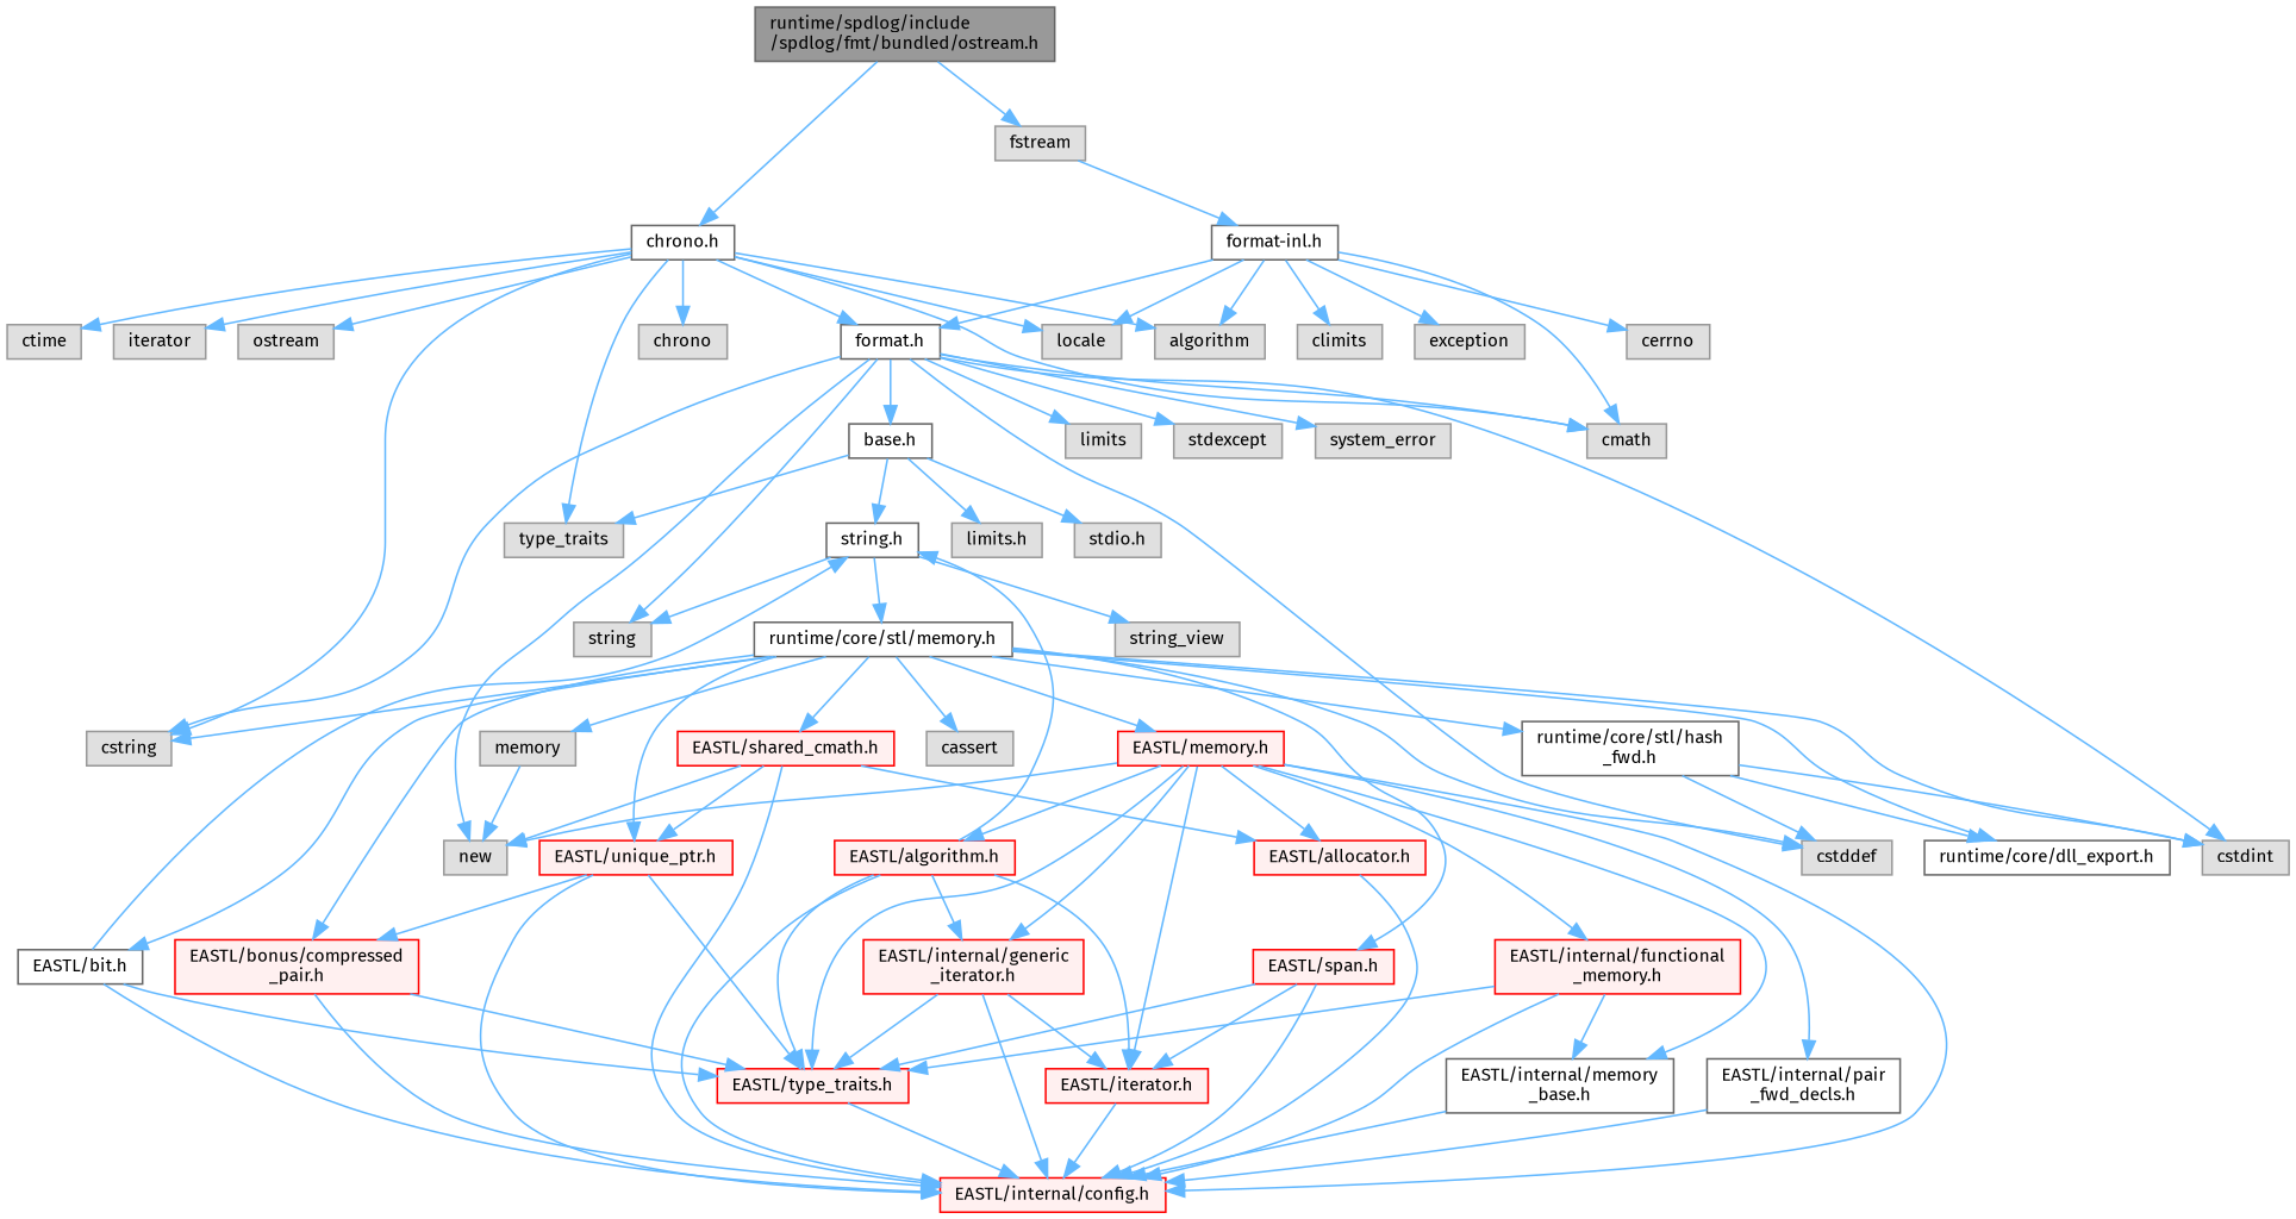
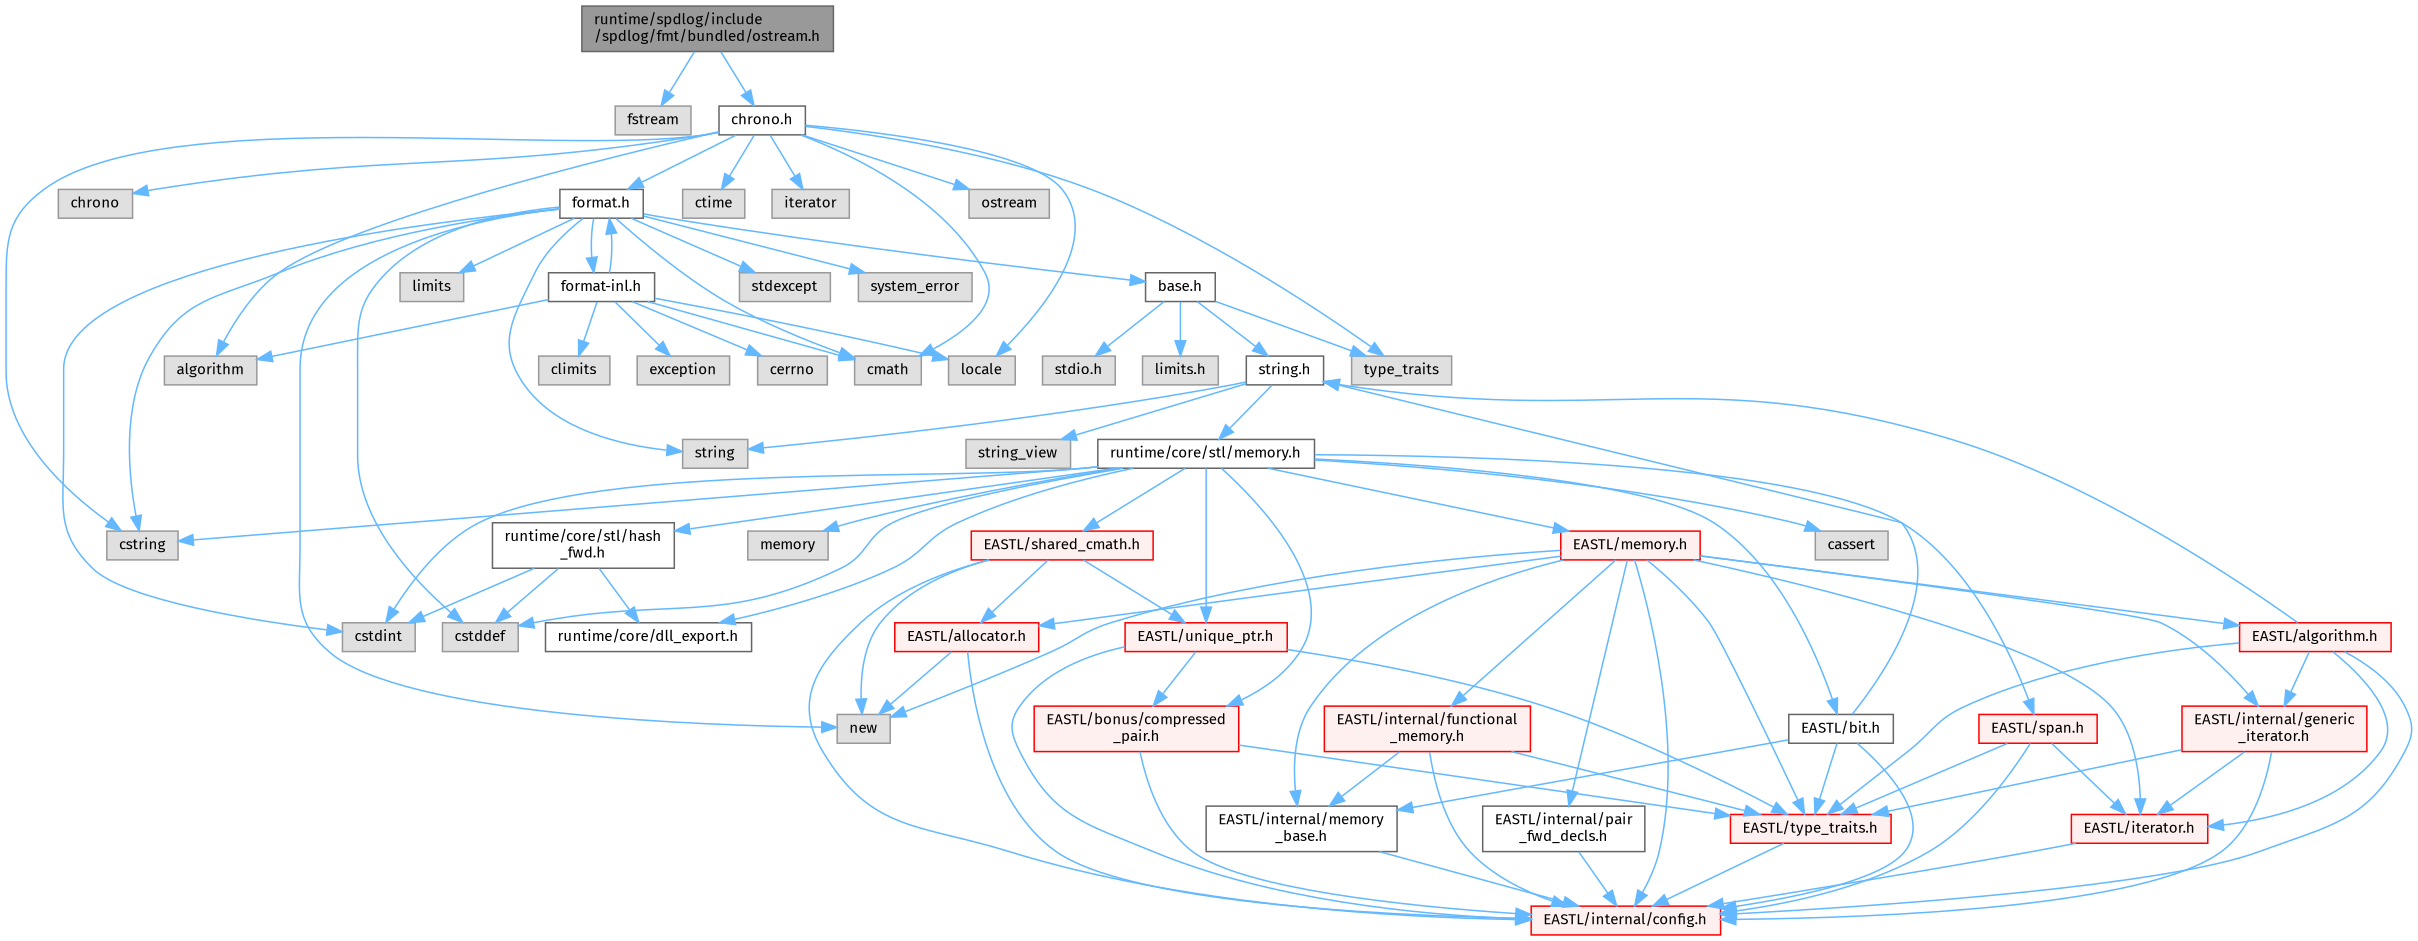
  digraph {
    fontname="Fira Sans"
    node [color=grey60 fillcolor="#E0E0E0" fontname="Fira Sans" fontsize=10 shape=box style=filled]
    edge [color=steelblue1 fontname="Fira Sans" fontsize=10 labelfontname=Helvetica labelfontsize=10 style=solid]
    n1 [color=gray40 fillcolor=grey60 fontcolor=black height=0.2 label="runtime/spdlog/include\l/spdlog/fmt/bundled/ostream.h" width=0.4]
    n2 [height=0.2 label=fstream width=0.4]
    n3 [color=grey40 fillcolor=white height=0.2 label="chrono.h" width=0.4]
    n4 [height=0.2 label=algorithm width=0.4]
    n5 [height=0.2 label=chrono width=0.4]
    n6 [height=0.2 label=cmath width=0.4]
    n7 [height=0.2 label=cstring width=0.4]
    n8 [height=0.2 label=ctime width=0.4]
    n9 [height=0.2 label=iterator width=0.4]
    n10 [height=0.2 label=locale width=0.4]
    n11 [height=0.2 label=ostream width=0.4]
    n12 [height=0.2 label=type_traits width=0.4]
    n13 [color=grey40 fillcolor=white height=0.2 label="format.h" width=0.4]
    n14 [color=grey40 fillcolor=white height=0.2 label="base.h" width=0.4]
    n15 [height=0.2 label=string width=0.4]
    n16 [height=0.2 label=cstddef width=0.4]
    n17 [height=0.2 label=cstdint width=0.4]
    n18 [height=0.2 label=new width=0.4]
    n19 [height=0.2 label=limits width=0.4]
    n20 [height=0.2 label=stdexcept width=0.4]
    n21 [height=0.2 label=system_error width=0.4]
    n22 [color=grey40 fillcolor=white height=0.2 label="format-inl.h" width=0.4]
    n23 [height=0.2 label="limits.h" width=0.4]
    n24 [height=0.2 label="stdio.h" width=0.4]
    n25 [color=grey40 fillcolor=white height=0.2 label="string.h" width=0.4]
    n26 [height=0.2 label=cerrno width=0.4]
    n27 [height=0.2 label=climits width=0.4]
    n28 [height=0.2 label=exception width=0.4]
    n29 [height=0.2 label=string_view width=0.4]
    n30 [color=grey40 fillcolor=white height=0.2 label="runtime/core/stl/memory.h" width=0.4]
    n31 [height=0.2 label=cassert width=0.4]
    n32 [height=0.2 label=memory width=0.4]
    n33 [color=grey40 fillcolor=white height=0.2 label="EASTL/bit.h" width=0.4]
    n34 [color=red fillcolor="#FFF0F0" height=0.2 label="EASTL/memory.h" width=0.4]
    n35 [color=red fillcolor="#FFF0F0" height=0.2 label="EASTL/unique_ptr.h" width=0.4]
    n36 [color=red fillcolor="#FFF0F0" height=0.2 label="EASTL/bonus/compressed\l_pair.h" width=0.4]
    n37 [color=red fillcolor="#FFF0F0" height=0.2 label="EASTL/shared_cmath.h" width=0.4]
    n38 [color=red fillcolor="#FFF0F0" height=0.2 label="EASTL/span.h" width=0.4]
    n39 [color=grey40 fillcolor=white height=0.2 label="runtime/core/dll_export.h" width=0.4]
    n40 [color=grey40 fillcolor=white height=0.2 label="runtime/core/stl/hash\l_fwd.h" width=0.4]
    n41 [color=red fillcolor="#FFF0F0" height=0.2 label="EASTL/internal/config.h" width=0.4]
    n42 [color=grey40 fillcolor=white height=0.2 label="EASTL/internal/memory\l_base.h" width=0.4]
    n43 [color=red fillcolor="#FFF0F0" height=0.2 label="EASTL/type_traits.h" width=0.4]
    n44 [color=red fillcolor="#FFF0F0" height=0.2 label="EASTL/internal/generic\l_iterator.h" width=0.4]
    n45 [color=red fillcolor="#FFF0F0" height=0.2 label="EASTL/iterator.h" width=0.4]
    n46 [color=grey40 fillcolor=white height=0.2 label="EASTL/internal/pair\l_fwd_decls.h" width=0.4]
    n47 [color=red fillcolor="#FFF0F0" height=0.2 label="EASTL/internal/functional\l_memory.h" width=0.4]
    n48 [color=red fillcolor="#FFF0F0" height=0.2 label="EASTL/algorithm.h" width=0.4]
    n49 [color=red fillcolor="#FFF0F0" height=0.2 label="EASTL/allocator.h" width=0.4]
    n1 -> n2
    n1 -> n3
    n3 -> n4
    n3 -> n5
    n3 -> n6
    n3 -> n7
    n3 -> n8
    n3 -> n9
    n3 -> n10
    n3 -> n11
    n3 -> n12
    n3 -> n13
    n13 -> n6
    n13 -> n7
    n13 -> n14
    n13 -> n15
    n13 -> n16
    n13 -> n17
    n13 -> n18
    n13 -> n19
    n13 -> n20
    n13 -> n21
-   n2 -> n22
+   n13 -> n22
    n14 -> n12
    n14 -> n23
    n14 -> n24
    n14 -> n25
    n22 -> n4
    n22 -> n6
    n22 -> n10
    n22 -> n13
    n22 -> n26
    n22 -> n27
    n22 -> n28
    n25 -> n15
    n25 -> n29
    n25 -> n30
    n30 -> n7
    n30 -> n16
    n30 -> n17
    n30 -> n31
    n30 -> n32
    n30 -> n33
    n30 -> n34
    n30 -> n35
    n30 -> n36
    n30 -> n37
    n30 -> n38
    n30 -> n39
    n30 -> n40
    n33 -> n25
    n33 -> n41
+   n33 -> n42
    n33 -> n43
    n34 -> n18
    n34 -> n41
    n34 -> n42
    n34 -> n43
    n34 -> n44
    n34 -> n45
    n34 -> n46
    n34 -> n47
    n34 -> n48
    n34 -> n49
    n35 -> n36
    n35 -> n41
    n35 -> n43
    n36 -> n41
    n36 -> n43
    n37 -> n18
    n37 -> n35
    n37 -> n41
    n37 -> n49
    n38 -> n41
    n38 -> n43
    n38 -> n45
    n40 -> n16
    n40 -> n17
    n40 -> n39
    n42 -> n41
    n43 -> n41
    n44 -> n41
    n44 -> n43
    n44 -> n45
    n45 -> n41
    n46 -> n41
    n47 -> n41
    n47 -> n42
    n47 -> n43
    n48 -> n25
    n48 -> n41
    n48 -> n43
    n48 -> n44
    n48 -> n45
-   n32 -> n18
+   n49 -> n18
    n49 -> n41
  }
